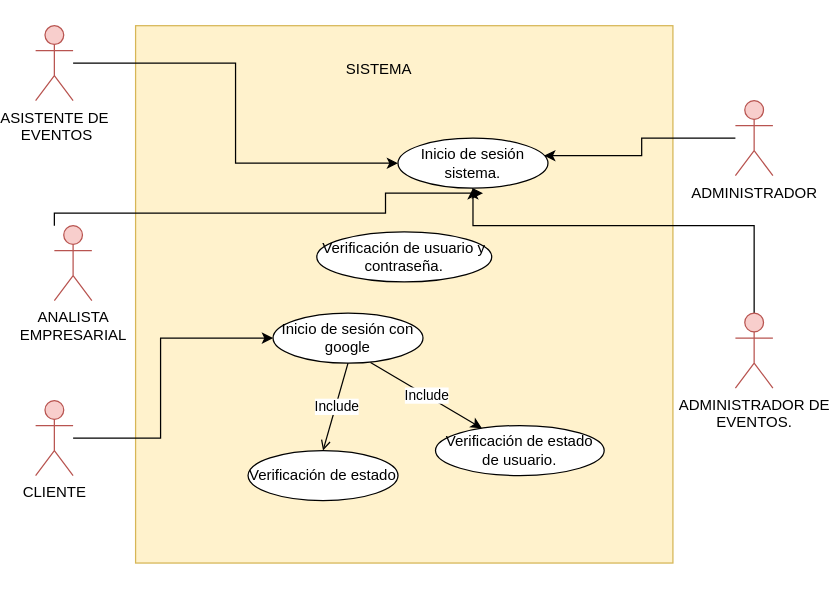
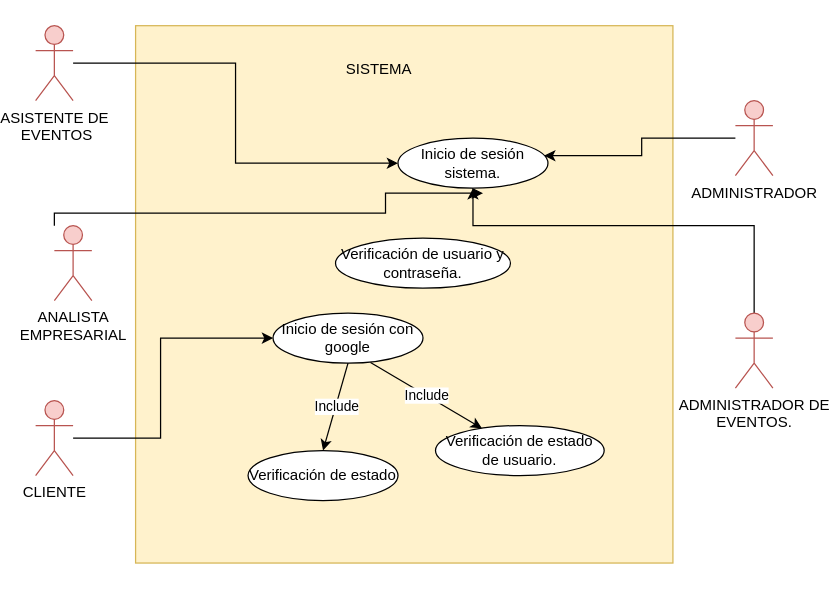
  <mxCell id="0" />
  <mxCell id="1" parent="0" />
  <mxCell id="2" value="" style="whiteSpace=wrap;html=1;aspect=fixed;fillColor=#fff2cc;strokeColor=#d6b656;" vertex="1" parent="1"><mxGeometry x="100" y="20" width="430" height="430" as="geometry" /></mxCell>
  <mxCell id="3" value="SISTEMA" style="text;html=1;strokeColor=none;fillColor=none;align=center;verticalAlign=middle;whiteSpace=wrap;rounded=0;" vertex="1" parent="1"><mxGeometry x="235" y="40" width="120" height="30" as="geometry" /></mxCell>
  <mxCell id="4" style="edgeStyle=orthogonalEdgeStyle;rounded=0;orthogonalLoop=1;jettySize=auto;html=1;entryX=0.975;entryY=0.35;entryDx=0;entryDy=0;entryPerimeter=0;" edge="1" parent="1" source="5" target="21"><mxGeometry relative="1" as="geometry" /></mxCell>
  <mxCell id="5" value="ADMINISTRADOR" style="shape=umlActor;verticalLabelPosition=bottom;verticalAlign=top;html=1;outlineConnect=0;fillColor=#f8cecc;strokeColor=#b85450;" vertex="1" parent="1"><mxGeometry x="580" y="80" width="30" height="60" as="geometry" /></mxCell>
  <mxCell id="6" value="Inicio de sesión con google" style="ellipse;whiteSpace=wrap;html=1;" vertex="1" parent="1"><mxGeometry x="210" y="250" width="120" height="40" as="geometry" /></mxCell>
  <mxCell id="7" value="Verificación de estado de usuario." style="ellipse;whiteSpace=wrap;html=1;" vertex="1" parent="1"><mxGeometry x="340" y="340" width="135" height="40" as="geometry" /></mxCell>
  <mxCell id="8" value="Verificación de estado" style="ellipse;whiteSpace=wrap;html=1;" vertex="1" parent="1"><mxGeometry x="190" y="360" width="120" height="40" as="geometry" /></mxCell>
- <mxCell id="9" value="" style="endArrow=open;html=1;rounded=0;entryX=0.5;entryY=0;entryDx=0;entryDy=0;exitX=0.5;exitY=1;exitDx=0;exitDy=0;" edge="1" parent="1" source="6" target="8"><mxGeometry relative="1" as="geometry"><mxPoint x="230" y="240" as="sourcePoint" /><mxPoint x="330" y="240" as="targetPoint" /></mxGeometry></mxCell>
+ <mxCell id="9" value="" style="endArrow=classic;html=1;rounded=0;entryX=0.5;entryY=0;entryDx=0;entryDy=0;exitX=0.5;exitY=1;exitDx=0;exitDy=0;" edge="1" parent="1" source="6" target="8"><mxGeometry relative="1" as="geometry"><mxPoint x="230" y="240" as="sourcePoint" /><mxPoint x="330" y="240" as="targetPoint" /></mxGeometry></mxCell>
  <mxCell id="10" value="Include" style="edgeLabel;resizable=0;html=1;align=center;verticalAlign=middle;" connectable="0" vertex="1" parent="9"><mxGeometry relative="1" as="geometry" /></mxCell>
  <mxCell id="11" value="" style="endArrow=classic;html=1;rounded=0;exitX=0.65;exitY=0.988;exitDx=0;exitDy=0;exitPerimeter=0;" edge="1" parent="1" source="6" target="7"><mxGeometry relative="1" as="geometry"><mxPoint x="260" y="200" as="sourcePoint" /><mxPoint x="240" y="310" as="targetPoint" /></mxGeometry></mxCell>
  <mxCell id="12" value="Include" style="edgeLabel;resizable=0;html=1;align=center;verticalAlign=middle;" connectable="0" vertex="1" parent="11"><mxGeometry relative="1" as="geometry" /></mxCell>
  <mxCell id="13" style="edgeStyle=orthogonalEdgeStyle;rounded=0;orthogonalLoop=1;jettySize=auto;html=1;entryX=0;entryY=0.5;entryDx=0;entryDy=0;" edge="1" parent="1" target="6"><mxGeometry relative="1" as="geometry"><mxPoint x="50" y="350" as="sourcePoint" /><Array as="points"><mxPoint x="120" y="350" /><mxPoint x="120" y="270" /></Array></mxGeometry></mxCell>
  <mxCell id="14" value="CLIENTE" style="shape=umlActor;verticalLabelPosition=bottom;verticalAlign=top;html=1;outlineConnect=0;fillColor=#f8cecc;strokeColor=#b85450;" vertex="1" parent="1"><mxGeometry x="20" y="320" width="30" height="60" as="geometry" /></mxCell>
  <mxCell id="15" style="edgeStyle=orthogonalEdgeStyle;rounded=0;orthogonalLoop=1;jettySize=auto;html=1;entryX=0;entryY=0.5;entryDx=0;entryDy=0;" edge="1" parent="1" source="16" target="21"><mxGeometry relative="1" as="geometry" /></mxCell>
  <mxCell id="16" value="&lt;div&gt;ASISTENTE DE&lt;/div&gt;&lt;div&gt;&amp;nbsp;EVENTOS&lt;/div&gt;" style="shape=umlActor;verticalLabelPosition=bottom;verticalAlign=top;html=1;outlineConnect=0;fillColor=#f8cecc;strokeColor=#b85450;" vertex="1" parent="1"><mxGeometry x="20" y="20" width="30" height="60" as="geometry" /></mxCell>
  <mxCell id="17" style="edgeStyle=orthogonalEdgeStyle;rounded=0;orthogonalLoop=1;jettySize=auto;html=1;entryX=0.567;entryY=1.1;entryDx=0;entryDy=0;entryPerimeter=0;" edge="1" parent="1" source="18" target="21"><mxGeometry relative="1" as="geometry"><mxPoint x="300" y="130" as="targetPoint" /><Array as="points"><mxPoint x="35" y="170" /><mxPoint x="300" y="170" /><mxPoint x="300" y="154" /></Array></mxGeometry></mxCell>
  <mxCell id="18" value="&lt;div&gt;ANALISTA&lt;/div&gt;&lt;div&gt;EMPRESARIAL&lt;br&gt;&lt;/div&gt;" style="shape=umlActor;verticalLabelPosition=bottom;verticalAlign=top;html=1;outlineConnect=0;fillColor=#f8cecc;strokeColor=#b85450;" vertex="1" parent="1"><mxGeometry x="35" y="180" width="30" height="60" as="geometry" /></mxCell>
  <mxCell id="19" style="edgeStyle=orthogonalEdgeStyle;rounded=0;orthogonalLoop=1;jettySize=auto;html=1;" edge="1" parent="1" source="20" target="21"><mxGeometry relative="1" as="geometry"><Array as="points"><mxPoint x="595" y="180" /><mxPoint x="370" y="180" /></Array></mxGeometry></mxCell>
  <mxCell id="20" value="&lt;div&gt;ADMINISTRADOR DE &lt;br&gt;&lt;/div&gt;&lt;div&gt;EVENTOS.&lt;br&gt;&lt;/div&gt;" style="shape=umlActor;verticalLabelPosition=bottom;verticalAlign=top;html=1;outlineConnect=0;fillColor=#f8cecc;strokeColor=#b85450;" vertex="1" parent="1"><mxGeometry x="580" y="250" width="30" height="60" as="geometry" /></mxCell>
  <mxCell id="21" value="Inicio de sesión sistema." style="ellipse;whiteSpace=wrap;html=1;" vertex="1" parent="1"><mxGeometry x="310" y="110" width="120" height="40" as="geometry" /></mxCell>
- <mxCell id="22" value="Verificación de usuario y contraseña." style="ellipse;whiteSpace=wrap;html=1;" vertex="1" parent="1"><mxGeometry x="245" y="185" width="140" height="40" as="geometry" /></mxCell>
+ <mxCell id="22" value="Verificación de usuario y contraseña." style="ellipse;whiteSpace=wrap;html=1;" vertex="1" parent="1"><mxGeometry x="260" y="190" width="140" height="40" as="geometry" /></mxCell>
